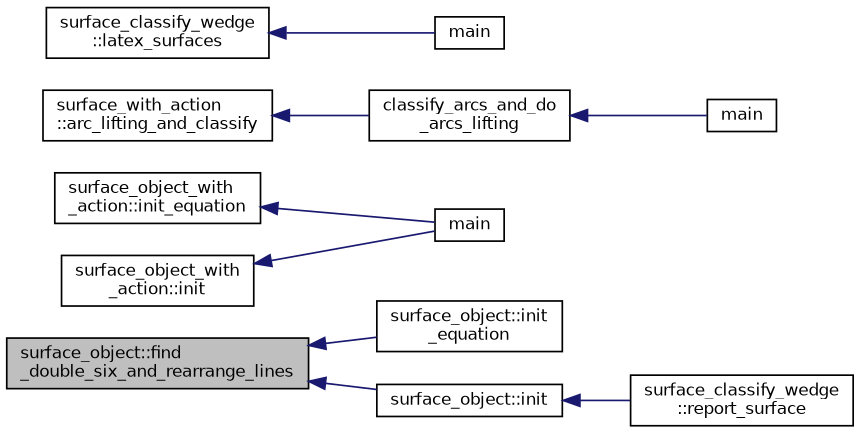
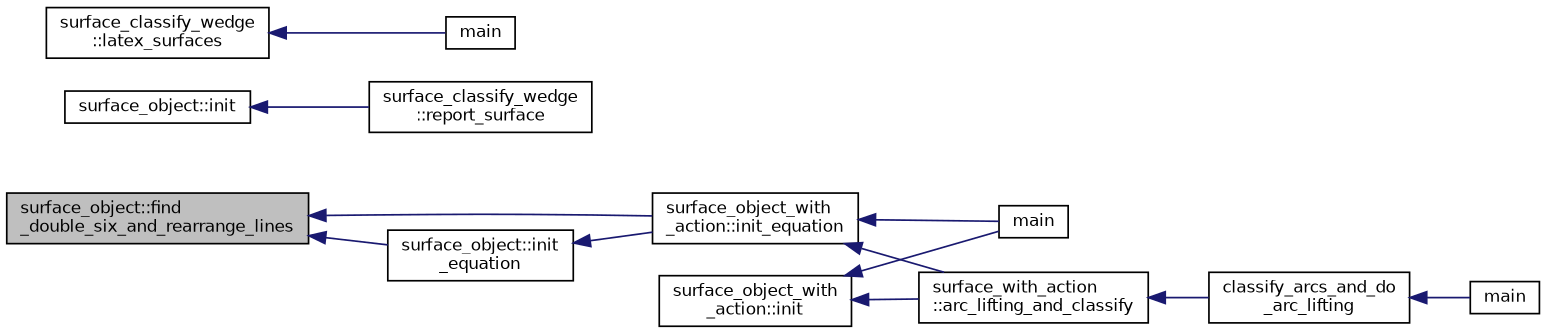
  digraph {
    rankdir=LR
    node [color=black fillcolor=white fontname=Helvetica fontsize=10 shape=record style=filled]
    edge [color=midnightblue dir=back fontname=Helvetica fontsize=10 labelfontname=Helvetica labelfontsize=10 style=solid]
    n1 [fillcolor=grey75 fontcolor=black height=0.2 label="surface_object::find\l_double_six_and_rearrange_lines" width=0.4]
    n2 [height=0.2 label="surface_object::init\l_equation" width=0.4]
    n3 [height=0.2 label="surface_object::init" width=0.4]
    n4 [height=0.2 label="surface_object_with\l_action::init_equation" width=0.4]
    n5 [height=0.2 label="surface_classify_wedge\l::report_surface" width=0.4]
    n6 [height=0.2 label=main width=0.4]
    n7 [height=0.2 label="surface_with_action\l::arc_lifting_and_classify" width=0.4]
-   n8 [height=0.2 label="classify_arcs_and_do\l_arcs_lifting" width=0.4]
+   n8 [height=0.2 label="classify_arcs_and_do\l_arc_lifting" width=0.4]
    n9 [height=0.2 label=main width=0.4]
    n10 [height=0.2 label="surface_object_with\l_action::init" width=0.4]
    n11 [height=0.2 label="surface_classify_wedge\l::latex_surfaces" width=0.4]
    n12 [height=0.2 label=main width=0.4]
    n1 -> n2
-   n1 -> n3
+   n1 -> n4
+   n2 -> n4
    n3 -> n5
    n4 -> n6
+   n4 -> n7
    n7 -> n8
    n8 -> n9
    n10 -> n6
+   n10 -> n7
    n11 -> n12
  }
